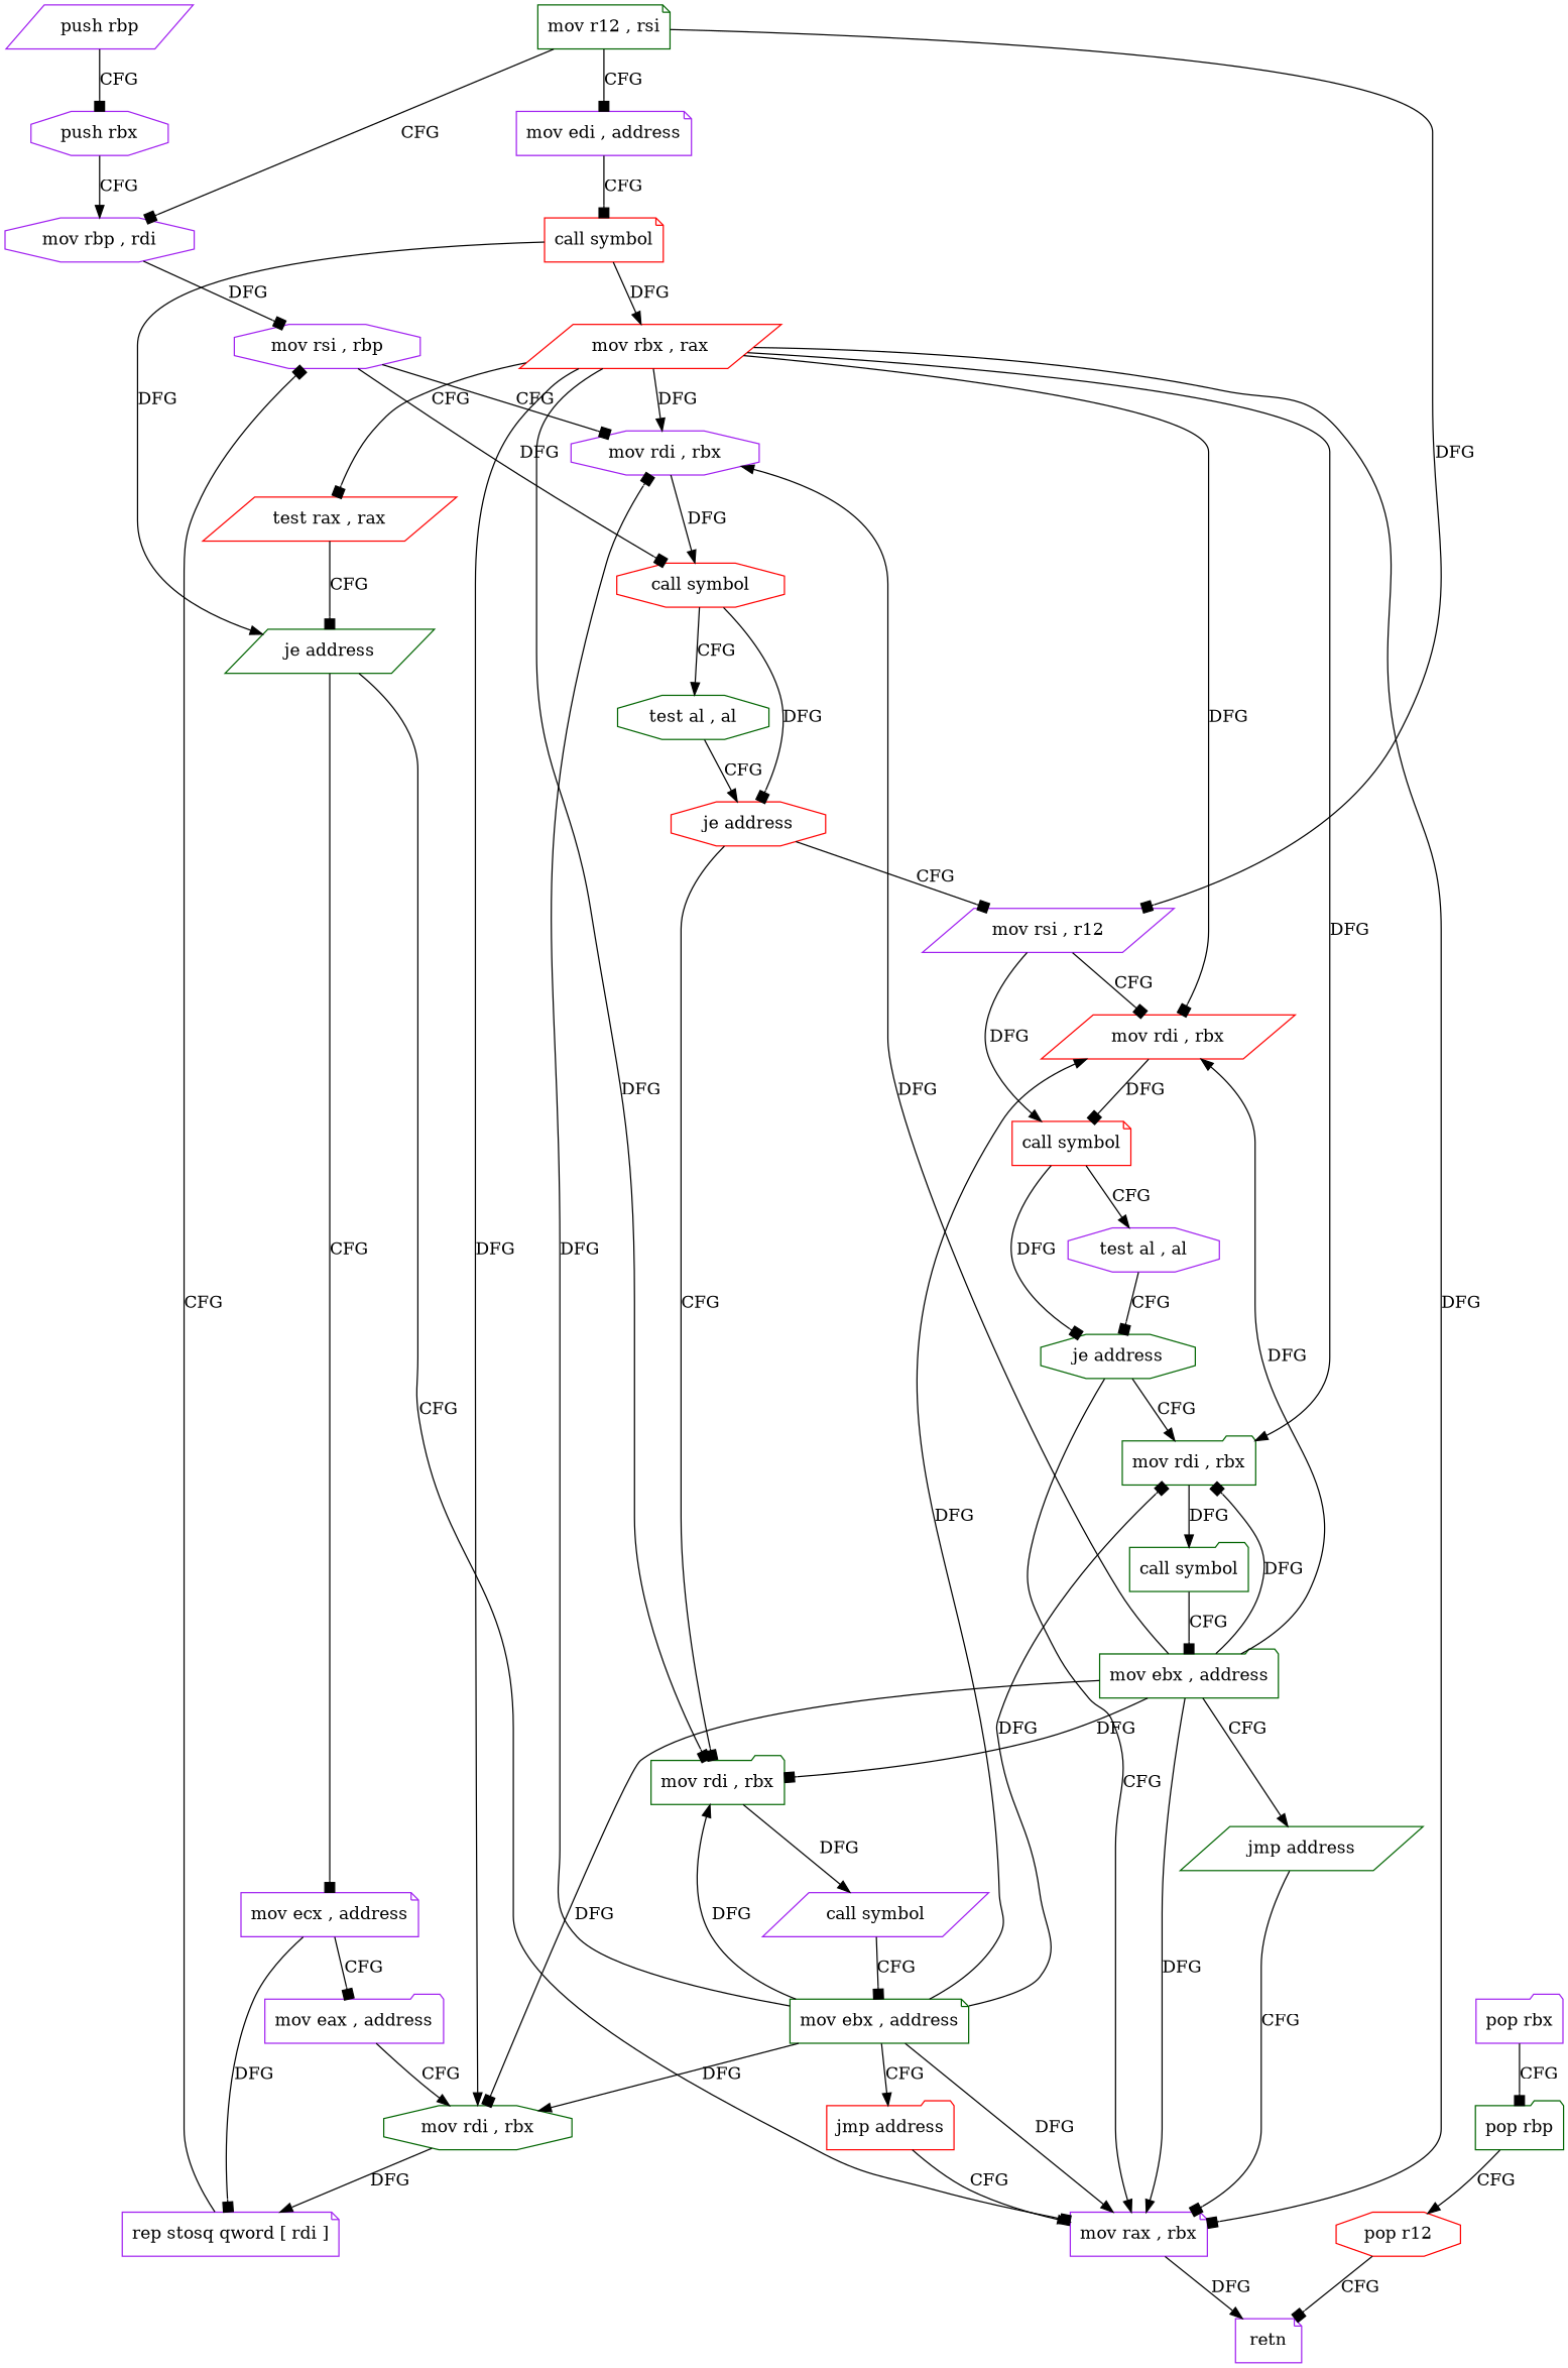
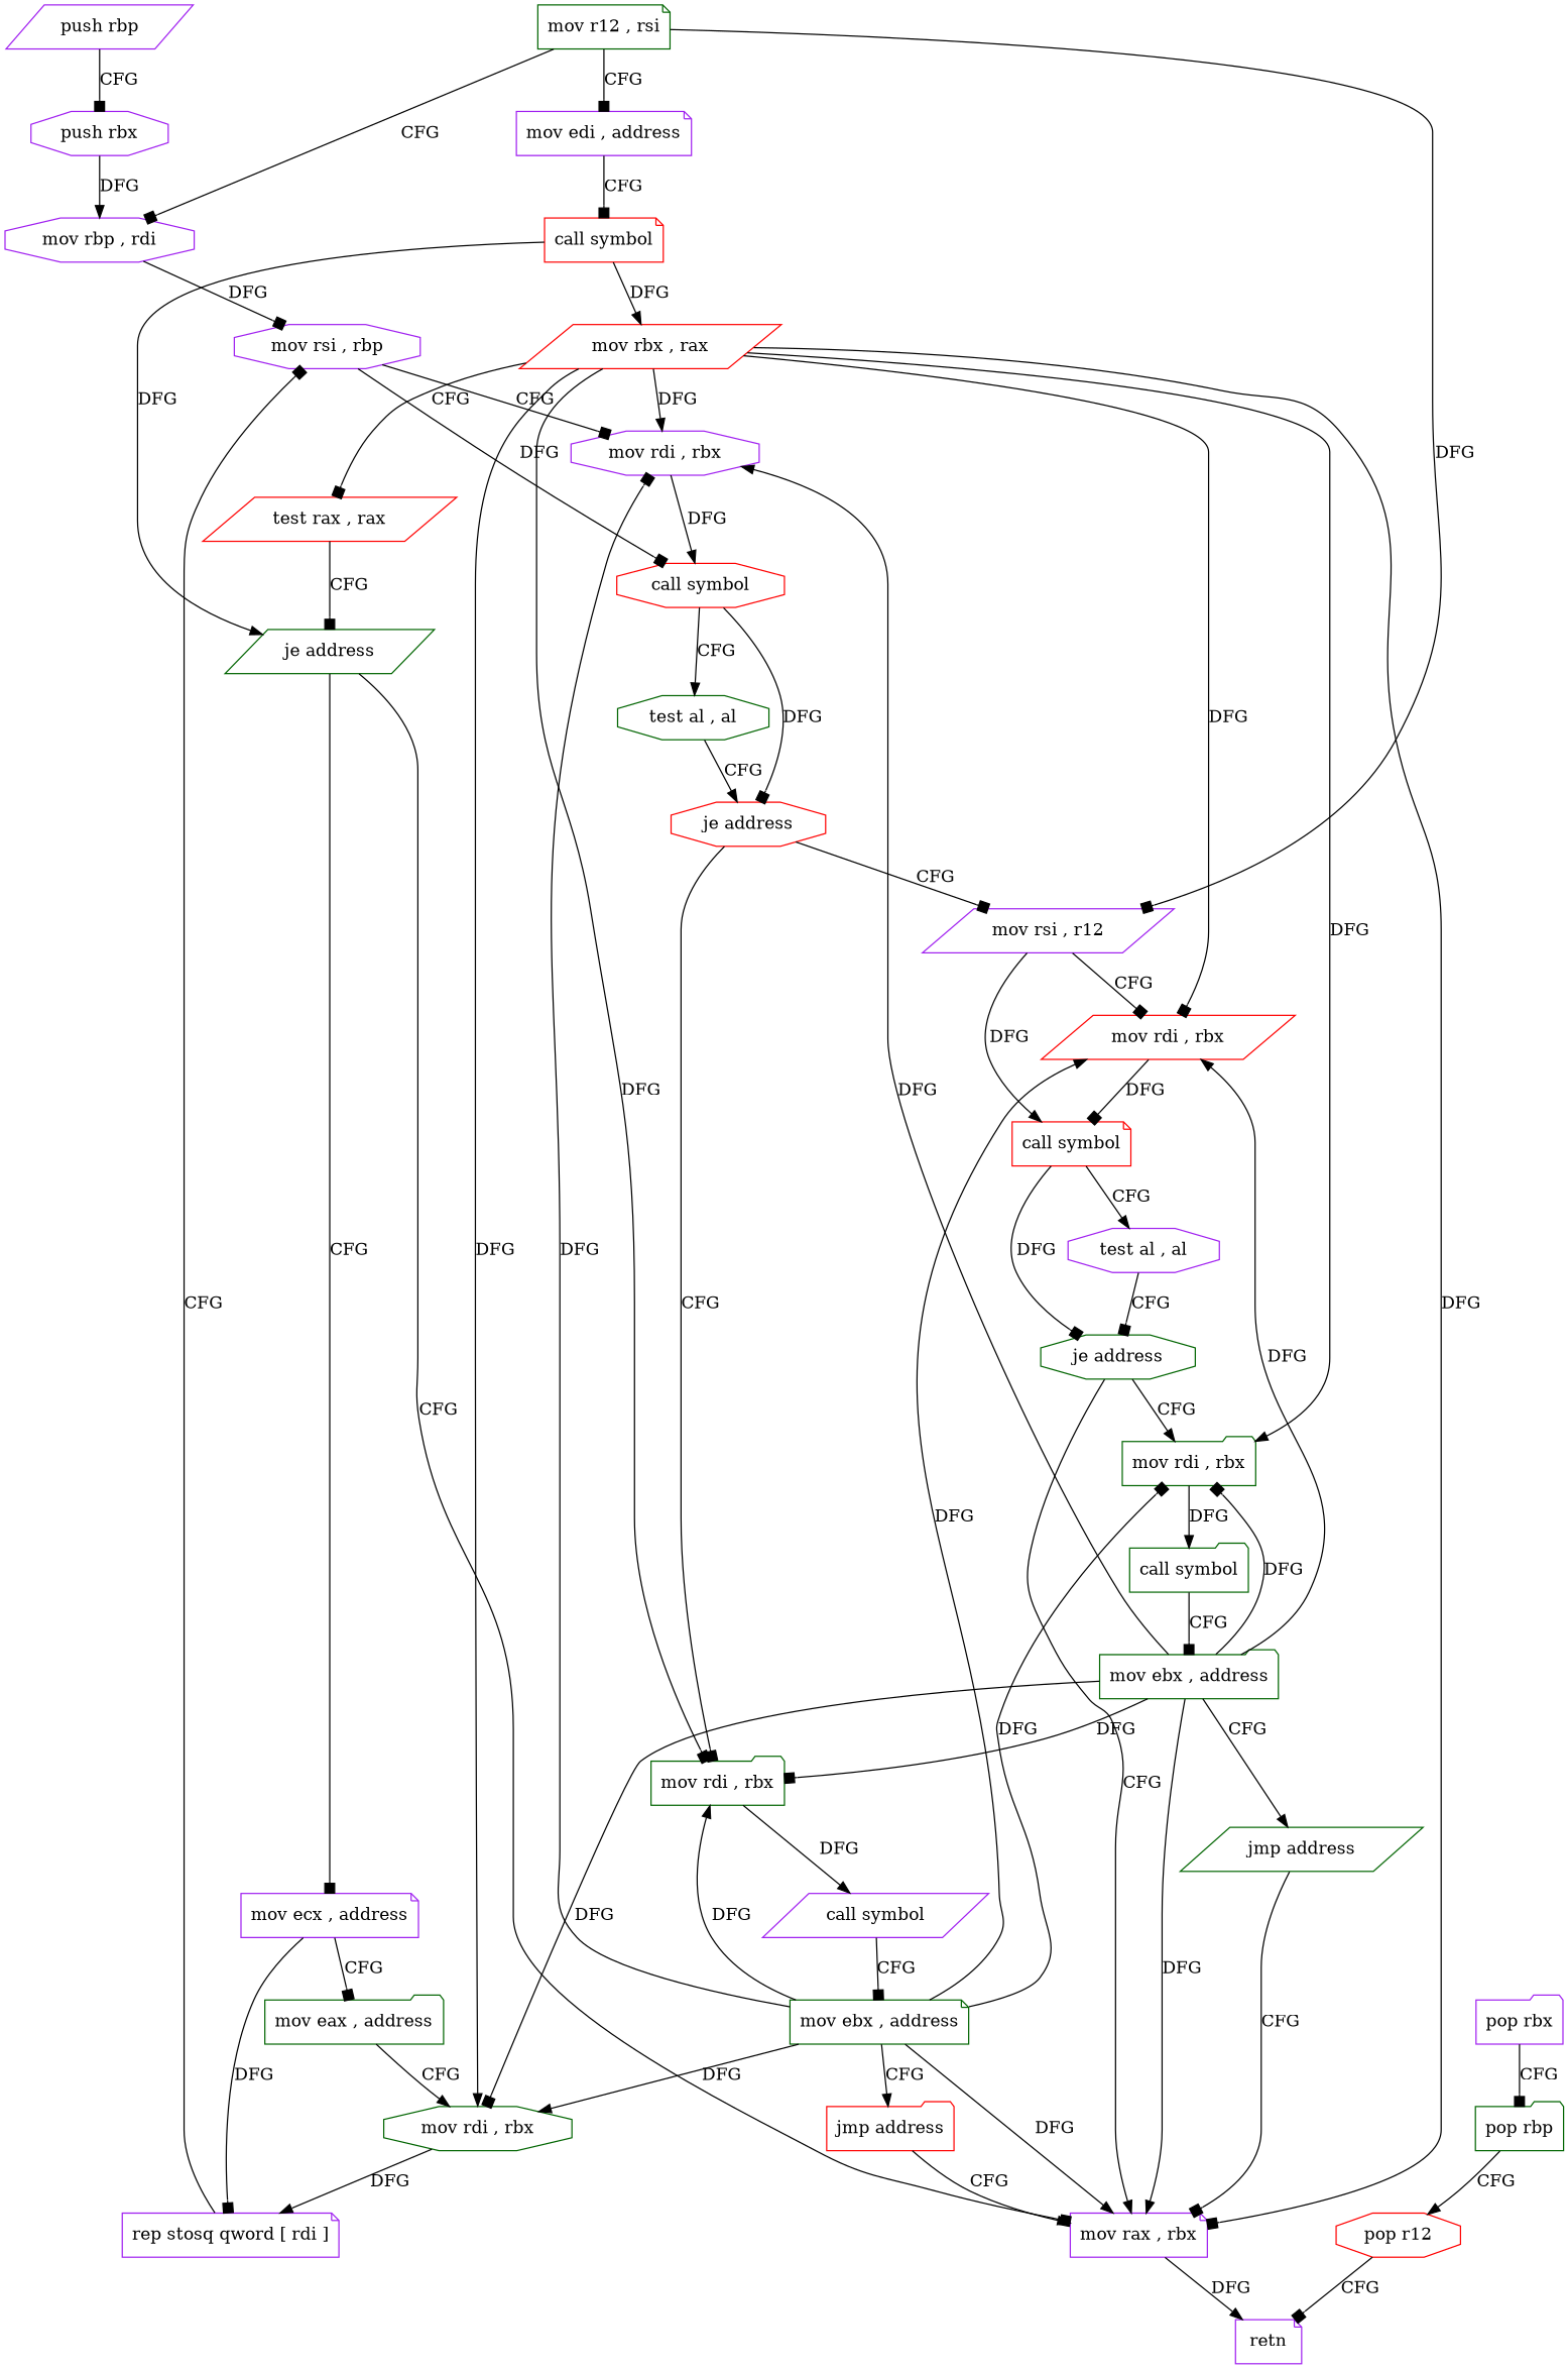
  digraph {
    node [color=purple shape=octagon]
    edge [arrowhead=box]
    n1 [label="push rbp" shape=parallelogram]
    n2 [label="push rbx"]
    n3 [label="mov rbp , rdi"]
    n4 [label="mov rsi , rbp"]
    n5 [color=darkgreen label="mov r12 , rsi" shape=note]
    n6 [label="mov edi , address" shape=note]
    n7 [label="mov rsi , r12" shape=parallelogram]
    n8 [label="mov rdi , rbx"]
    n9 [color=red label="call symbol"]
    n10 [color=red label="call symbol" shape=note]
    n11 [color=red label="mov rdi , rbx" shape=parallelogram]
    n12 [color=red label="call symbol" shape=note]
    n13 [color=red label="mov rbx , rax" shape=parallelogram]
    n14 [color=darkgreen label="je address" shape=parallelogram]
    n15 [color=red label="test rax , rax" shape=parallelogram]
    n16 [label="mov rax , rbx" shape=note]
    n17 [color=darkgreen label="mov rdi , rbx"]
    n18 [color=darkgreen label="mov rdi , rbx" shape=folder]
    n19 [color=darkgreen label="mov rdi , rbx" shape=folder]
    n20 [label="mov ecx , address" shape=note]
    n21 [label=retn shape=note]
    n22 [label="rep stosq qword [ rdi ]" shape=note]
    n23 [label="call symbol" shape=parallelogram]
    n24 [color=darkgreen label="call symbol" shape=folder]
-   n25 [label="mov eax , address" shape=folder]
+   n25 [color=darkgreen label="mov eax , address" shape=folder]
    n26 [label="pop rbx" shape=folder]
    n27 [color=darkgreen label="pop rbp" shape=folder]
    n28 [color=red label="pop r12"]
    n29 [color=darkgreen label="test al , al"]
    n30 [color=red label="je address"]
    n31 [color=darkgreen label="mov ebx , address" shape=note]
    n32 [label="test al , al"]
    n33 [color=darkgreen label="je address"]
    n34 [color=red label="jmp address" shape=folder]
    n35 [color=darkgreen label="mov ebx , address" shape=folder]
    n36 [color=darkgreen label="jmp address" shape=parallelogram]
    n1 -> n2 [label=CFG]
-   n2 -> n3 [arrowhead=normal label=CFG]
+   n2 -> n3 [arrowhead=normal label=DFG]
    n3 -> n4 [label=DFG]
    n4 -> n8 [label=CFG]
    n4 -> n9 [label=DFG]
    n5 -> n3 [label=CFG]
    n5 -> n6 [label=CFG]
    n5 -> n7 [label=DFG]
    n6 -> n10 [label=CFG]
    n7 -> n11 [label=CFG]
    n7 -> n12 [arrowhead=normal label=DFG]
    n8 -> n9 [arrowhead=normal label=DFG]
    n9 -> n29 [arrowhead=normal label=CFG]
    n9 -> n30 [label=DFG]
    n10 -> n13 [arrowhead=normal label=DFG]
    n10 -> n14 [arrowhead=normal label=DFG]
    n11 -> n12 [label=DFG]
    n12 -> n32 [arrowhead=normal label=CFG]
    n12 -> n33 [label=DFG]
    n13 -> n8 [arrowhead=normal label=DFG]
    n13 -> n11 [label=DFG]
    n13 -> n15 [label=CFG]
    n13 -> n16 [label=DFG]
    n13 -> n17 [arrowhead=normal label=DFG]
    n13 -> n18 [label=DFG]
    n13 -> n19 [arrowhead=normal label=DFG]
    n14 -> n16 [label=CFG]
    n14 -> n20 [label=CFG]
    n15 -> n14 [label=CFG]
    n16 -> n21 [arrowhead=normal label=DFG]
    n17 -> n22 [arrowhead=normal label=DFG]
    n18 -> n23 [arrowhead=normal label=DFG]
    n19 -> n24 [arrowhead=normal label=DFG]
    n20 -> n22 [label=DFG]
    n20 -> n25 [label=CFG]
    n22 -> n4 [label=CFG]
    n23 -> n31 [label=CFG]
    n24 -> n35 [label=CFG]
    n25 -> n17 [arrowhead=normal label=CFG]
    n26 -> n27 [label=CFG]
    n27 -> n28 [arrowhead=normal label=CFG]
    n28 -> n21 [label=CFG]
    n29 -> n30 [arrowhead=normal label=CFG]
    n30 -> n7 [label=CFG]
    n30 -> n18 [label=CFG]
    n31 -> n8 [label=DFG]
    n31 -> n11 [arrowhead=normal label=DFG]
    n31 -> n16 [arrowhead=normal label=DFG]
    n31 -> n17 [arrowhead=normal label=DFG]
    n31 -> n18 [arrowhead=normal label=DFG]
    n31 -> n19 [label=DFG]
    n31 -> n34 [arrowhead=normal label=CFG]
    n32 -> n33 [label=CFG]
    n33 -> n16 [arrowhead=normal label=CFG]
    n33 -> n19 [arrowhead=normal label=CFG]
    n34 -> n16 [arrowhead=normal label=CFG]
    n35 -> n8 [arrowhead=normal label=DFG]
    n35 -> n11 [arrowhead=normal label=DFG]
    n35 -> n16 [arrowhead=normal label=DFG]
    n35 -> n17 [label=DFG]
    n35 -> n18 [label=DFG]
    n35 -> n19 [label=DFG]
    n35 -> n36 [arrowhead=normal label=CFG]
    n36 -> n16 [label=CFG]
  }
